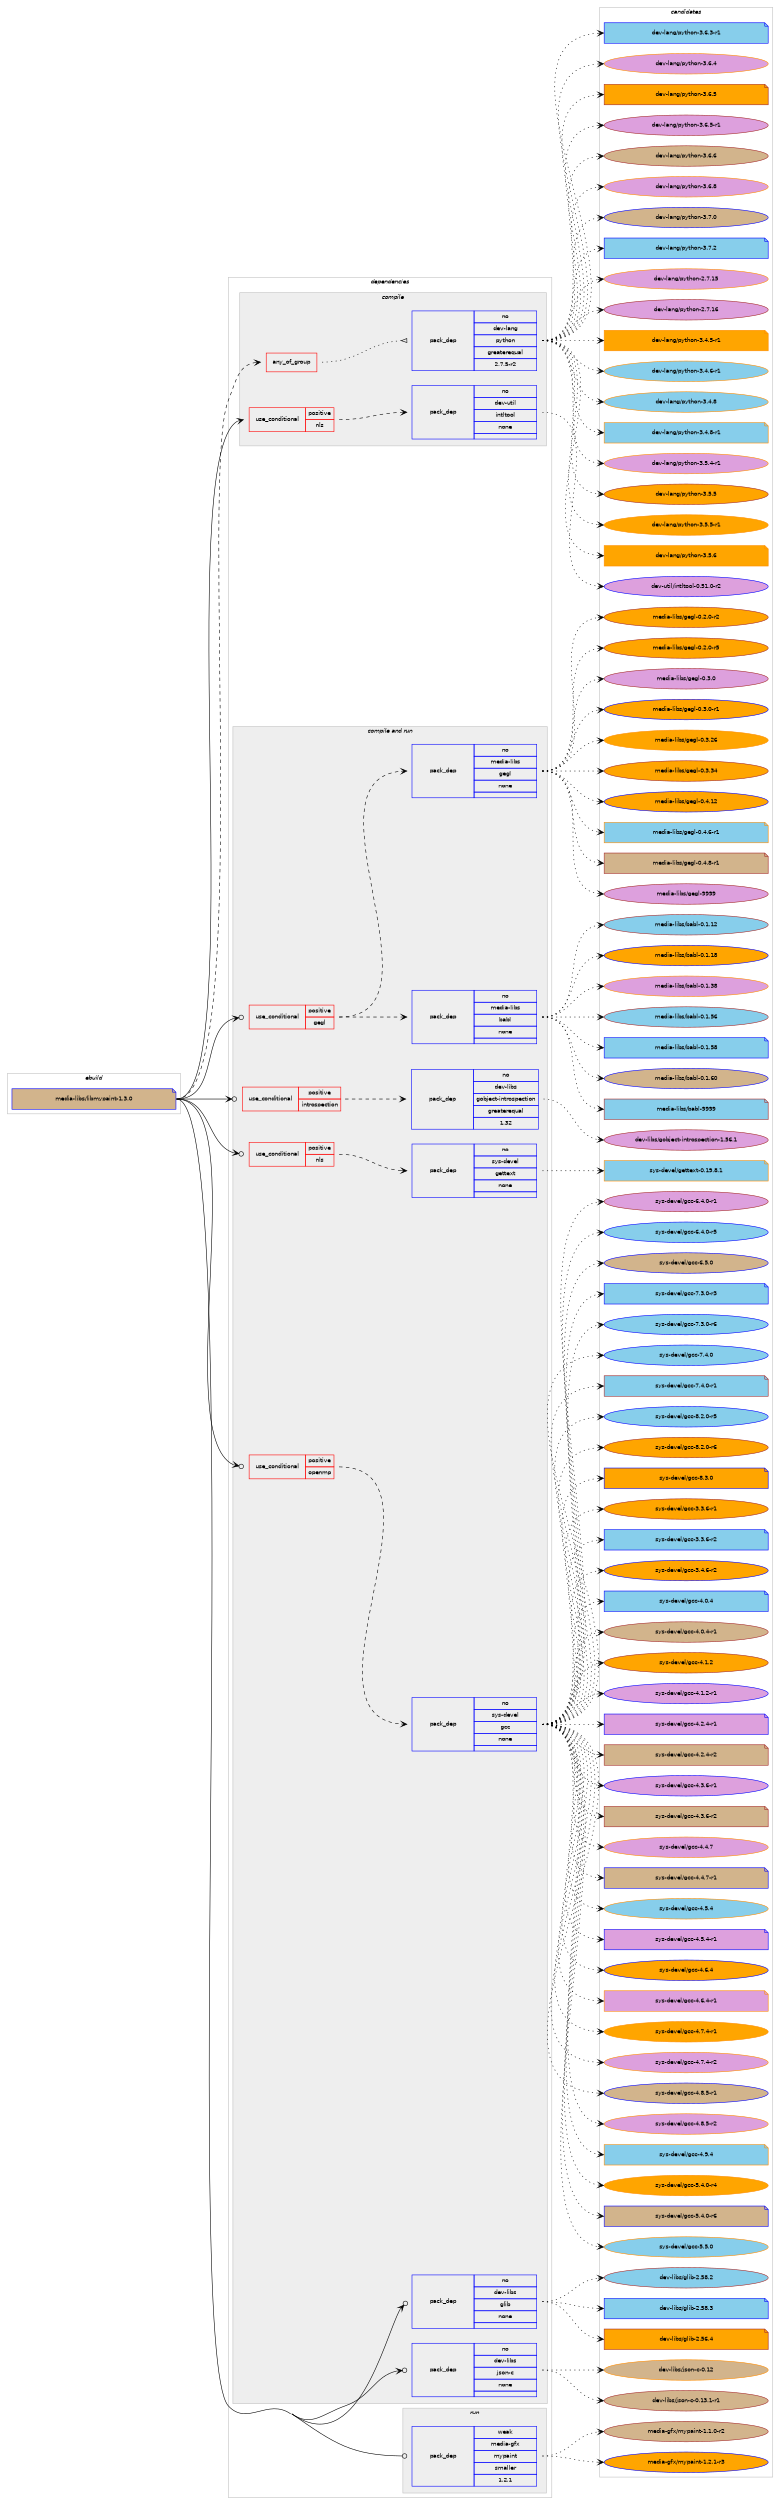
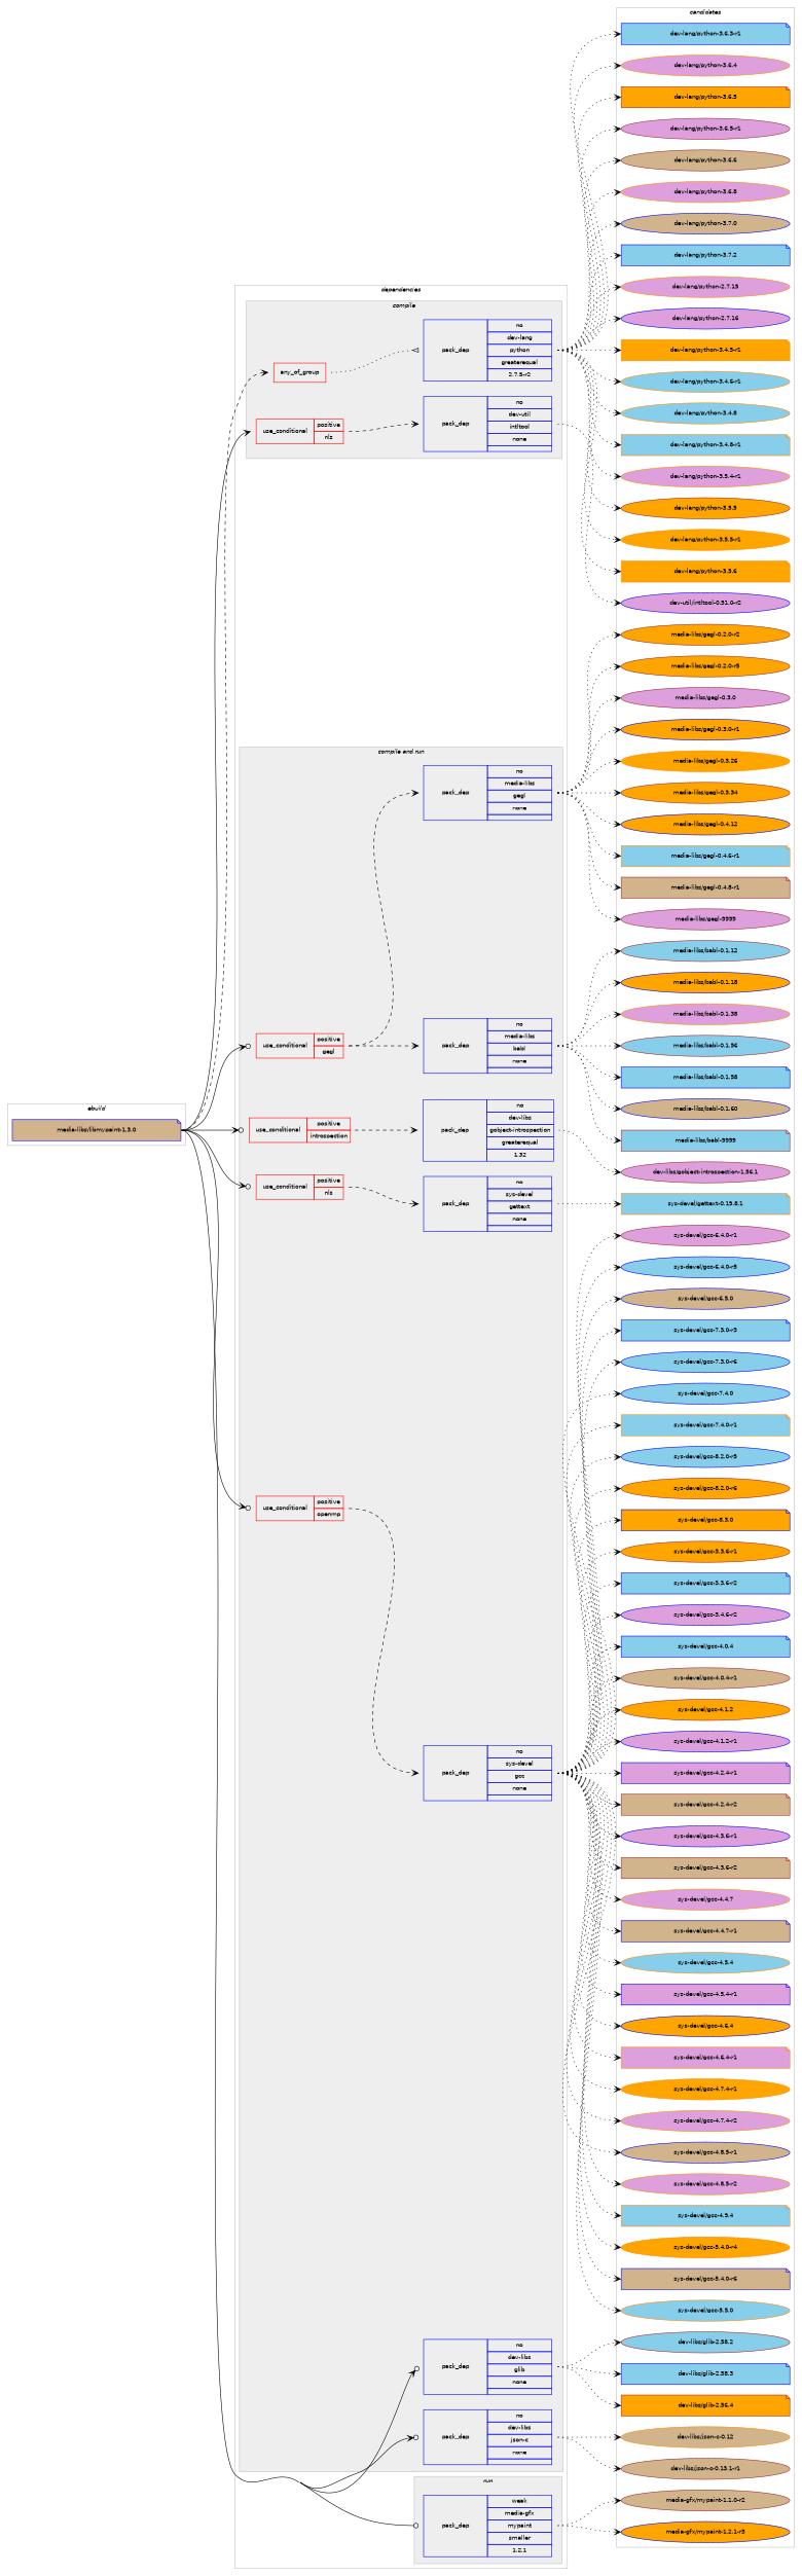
  digraph {
    compound=true
    concentrate=true
    fontname=Helvetica
    fontsize=10
    newrank=true
    rankdir=LR
    ranksep=1.5
    node [color=blue fillcolor=skyblue fontname=Helvetica fontsize=10 shape=ellipse style=filled]
    edge [arrowhead=vee headport=w style=dotted tailport=e weight=100]
    n1 [fillcolor=tan label="media-libs/libmypaint-1.3.0" shape=note width=4]
    n2 [label=<<TABLE BORDER="0" CELLBORDER="1" CELLSPACING="0" CELLPADDING="4" WIDTH="220"><TR><TD ROWSPAN="6" CELLPADDING="30">pack_dep</TD></TR><TR><TD WIDTH="110">no</TD></TR><TR><TD>dev-lang</TD></TR><TR><TD>python</TD></TR><TR><TD>greaterequal</TD></TR><TR><TD>2.7.5-r2</TD></TR></TABLE>> shape=none fillcolor="" style=""]
    n3 [color=red label=<<TABLE BORDER="0" CELLBORDER="1" CELLSPACING="0" CELLPADDING="4"><TR><TD CELLPADDING="10">any_of_group</TD></TR></TABLE>> shape=none fillcolor="" style=""]
    n4 [label=<<TABLE BORDER="0" CELLBORDER="1" CELLSPACING="0" CELLPADDING="4" WIDTH="220"><TR><TD ROWSPAN="6" CELLPADDING="30">pack_dep</TD></TR><TR><TD WIDTH="110">no</TD></TR><TR><TD>dev-util</TD></TR><TR><TD>intltool</TD></TR><TR><TD>none</TD></TR><TR><TD></TD></TR></TABLE>> shape=none fillcolor="" style=""]
    n5 [color=red label=<<TABLE BORDER="0" CELLBORDER="1" CELLSPACING="0" CELLPADDING="4"><TR><TD ROWSPAN="3" CELLPADDING="10">use_conditional</TD></TR><TR><TD>positive</TD></TR><TR><TD>nls</TD></TR></TABLE>> shape=none fillcolor="" style=""]
    n6 [label=<<TABLE BORDER="0" CELLBORDER="1" CELLSPACING="0" CELLPADDING="4" WIDTH="220"><TR><TD ROWSPAN="6" CELLPADDING="30">pack_dep</TD></TR><TR><TD WIDTH="110">no</TD></TR><TR><TD>media-libs</TD></TR><TR><TD>babl</TD></TR><TR><TD>none</TD></TR><TR><TD></TD></TR></TABLE>> shape=none fillcolor="" style=""]
    n7 [label=<<TABLE BORDER="0" CELLBORDER="1" CELLSPACING="0" CELLPADDING="4" WIDTH="220"><TR><TD ROWSPAN="6" CELLPADDING="30">pack_dep</TD></TR><TR><TD WIDTH="110">no</TD></TR><TR><TD>media-libs</TD></TR><TR><TD>gegl</TD></TR><TR><TD>none</TD></TR><TR><TD></TD></TR></TABLE>> shape=none fillcolor="" style=""]
    n8 [color=red label=<<TABLE BORDER="0" CELLBORDER="1" CELLSPACING="0" CELLPADDING="4"><TR><TD ROWSPAN="3" CELLPADDING="10">use_conditional</TD></TR><TR><TD>positive</TD></TR><TR><TD>gegl</TD></TR></TABLE>> shape=none fillcolor="" style=""]
    n9 [label=<<TABLE BORDER="0" CELLBORDER="1" CELLSPACING="0" CELLPADDING="4" WIDTH="220"><TR><TD ROWSPAN="6" CELLPADDING="30">pack_dep</TD></TR><TR><TD WIDTH="110">no</TD></TR><TR><TD>dev-libs</TD></TR><TR><TD>gobject-introspection</TD></TR><TR><TD>greaterequal</TD></TR><TR><TD>1.32</TD></TR></TABLE>> shape=none fillcolor="" style=""]
    n10 [color=red label=<<TABLE BORDER="0" CELLBORDER="1" CELLSPACING="0" CELLPADDING="4"><TR><TD ROWSPAN="3" CELLPADDING="10">use_conditional</TD></TR><TR><TD>positive</TD></TR><TR><TD>introspection</TD></TR></TABLE>> shape=none fillcolor="" style=""]
    n11 [label=<<TABLE BORDER="0" CELLBORDER="1" CELLSPACING="0" CELLPADDING="4" WIDTH="220"><TR><TD ROWSPAN="6" CELLPADDING="30">pack_dep</TD></TR><TR><TD WIDTH="110">no</TD></TR><TR><TD>sys-devel</TD></TR><TR><TD>gettext</TD></TR><TR><TD>none</TD></TR><TR><TD></TD></TR></TABLE>> shape=none fillcolor="" style=""]
    n12 [color=red label=<<TABLE BORDER="0" CELLBORDER="1" CELLSPACING="0" CELLPADDING="4"><TR><TD ROWSPAN="3" CELLPADDING="10">use_conditional</TD></TR><TR><TD>positive</TD></TR><TR><TD>nls</TD></TR></TABLE>> shape=none fillcolor="" style=""]
    n13 [label=<<TABLE BORDER="0" CELLBORDER="1" CELLSPACING="0" CELLPADDING="4" WIDTH="220"><TR><TD ROWSPAN="6" CELLPADDING="30">pack_dep</TD></TR><TR><TD WIDTH="110">no</TD></TR><TR><TD>sys-devel</TD></TR><TR><TD>gcc</TD></TR><TR><TD>none</TD></TR><TR><TD></TD></TR></TABLE>> shape=none fillcolor="" style=""]
    n14 [color=red label=<<TABLE BORDER="0" CELLBORDER="1" CELLSPACING="0" CELLPADDING="4"><TR><TD ROWSPAN="3" CELLPADDING="10">use_conditional</TD></TR><TR><TD>positive</TD></TR><TR><TD>openmp</TD></TR></TABLE>> shape=none fillcolor="" style=""]
    n15 [label=<<TABLE BORDER="0" CELLBORDER="1" CELLSPACING="0" CELLPADDING="4" WIDTH="220"><TR><TD ROWSPAN="6" CELLPADDING="30">pack_dep</TD></TR><TR><TD WIDTH="110">no</TD></TR><TR><TD>dev-libs</TD></TR><TR><TD>glib</TD></TR><TR><TD>none</TD></TR><TR><TD></TD></TR></TABLE>> shape=none fillcolor="" style=""]
    n16 [label=<<TABLE BORDER="0" CELLBORDER="1" CELLSPACING="0" CELLPADDING="4" WIDTH="220"><TR><TD ROWSPAN="6" CELLPADDING="30">pack_dep</TD></TR><TR><TD WIDTH="110">no</TD></TR><TR><TD>dev-libs</TD></TR><TR><TD>json-c</TD></TR><TR><TD>none</TD></TR><TR><TD></TD></TR></TABLE>> shape=none fillcolor="" style=""]
    n17 [label=<<TABLE BORDER="0" CELLBORDER="1" CELLSPACING="0" CELLPADDING="4" WIDTH="220"><TR><TD ROWSPAN="6" CELLPADDING="30">pack_dep</TD></TR><TR><TD WIDTH="110">weak</TD></TR><TR><TD>media-gfx</TD></TR><TR><TD>mypaint</TD></TR><TR><TD>smaller</TD></TR><TR><TD>1.2.1</TD></TR></TABLE>> shape=none fillcolor="" style=""]
    n18 [color=darkorange fillcolor=plum label="dev-lang/python-2.7.15" width=4]
-   n19 [color=brown fillcolor=plum label="dev-lang/python-2.7.16" width=4]
+   n19 [fillcolor=plum label="dev-lang/python-2.7.16" width=4]
    n20 [color=darkorange fillcolor=orange label="dev-lang/python-3.4.5-r1" shape=note width=4]
    n21 [color=darkorange label="dev-lang/python-3.4.6-r1" width=4]
    n22 [color=darkorange label="dev-lang/python-3.4.8" width=4]
    n23 [color=darkorange label="dev-lang/python-3.4.8-r1" shape=note width=4]
    n24 [color=darkorange fillcolor=plum label="dev-lang/python-3.5.4-r1" width=4]
    n25 [color=brown fillcolor=orange label="dev-lang/python-3.5.5" width=4]
    n26 [color=darkorange fillcolor=orange label="dev-lang/python-3.5.5-r1" width=4]
    n27 [color=darkorange fillcolor=orange label="dev-lang/python-3.5.6" shape=note width=4]
    n28 [label="dev-lang/python-3.6.3-r1" shape=note width=4]
    n29 [color=darkorange fillcolor=plum label="dev-lang/python-3.6.4" width=4]
    n30 [color=brown fillcolor=orange label="dev-lang/python-3.6.5" shape=note width=4]
    n31 [color=brown fillcolor=plum label="dev-lang/python-3.6.5-r1" width=4]
    n32 [color=brown fillcolor=tan label="dev-lang/python-3.6.6" width=4]
    n33 [color=darkorange fillcolor=plum label="dev-lang/python-3.6.8" width=4]
    n34 [fillcolor=tan label="dev-lang/python-3.7.0" width=4]
    n35 [label="dev-lang/python-3.7.2" shape=note width=4]
    n36 [fillcolor=plum label="dev-util/intltool-0.51.0-r2" width=4]
    n37 [color=brown label="media-libs/babl-0.1.12" width=4]
    n38 [fillcolor=orange label="media-libs/babl-0.1.18" width=4]
    n39 [color=darkorange fillcolor=plum label="media-libs/babl-0.1.38" width=4]
    n40 [color=brown label="media-libs/babl-0.1.56" width=4]
    n41 [label="media-libs/babl-0.1.58" shape=note width=4]
    n42 [fillcolor=tan label="media-libs/babl-0.1.60" width=4]
    n43 [color=brown label="media-libs/babl-9999" shape=note width=4]
    n44 [color=brown fillcolor=orange label="media-libs/gegl-0.2.0-r2" width=4]
    n45 [color=brown fillcolor=orange label="media-libs/gegl-0.2.0-r5" width=4]
    n46 [color=brown fillcolor=plum label="media-libs/gegl-0.3.0" width=4]
    n47 [fillcolor=orange label="media-libs/gegl-0.3.0-r1" width=4]
    n48 [color=darkorange fillcolor=orange label="media-libs/gegl-0.3.26" width=4]
    n49 [color=brown fillcolor=orange label="media-libs/gegl-0.3.34" width=4]
    n50 [fillcolor=orange label="media-libs/gegl-0.4.12" width=4]
    n51 [color=darkorange label="media-libs/gegl-0.4.6-r1" shape=note width=4]
    n52 [color=brown fillcolor=tan label="media-libs/gegl-0.4.8-r1" shape=note width=4]
    n53 [color=brown fillcolor=plum label="media-libs/gegl-9999" width=4]
    n54 [color=brown fillcolor=plum label="dev-libs/gobject-introspection-1.56.1" width=4]
    n55 [color=darkorange label="sys-devel/gettext-0.19.8.1" shape=note width=4]
    n56 [color=brown fillcolor=orange label="sys-devel/gcc-3.3.6-r1" width=4]
    n57 [label="sys-devel/gcc-3.3.6-r2" shape=note width=4]
-   n58 [fillcolor=orange label="sys-devel/gcc-3.4.6-r2" width=4]
+   n58 [fillcolor=plum label="sys-devel/gcc-3.4.6-r2" width=4]
    n59 [label="sys-devel/gcc-4.0.4" shape=note width=4]
    n60 [color=brown fillcolor=tan label="sys-devel/gcc-4.0.4-r1" width=4]
    n61 [color=brown fillcolor=orange label="sys-devel/gcc-4.1.2" width=4]
    n62 [fillcolor=plum label="sys-devel/gcc-4.1.2-r1" width=4]
    n63 [fillcolor=plum label="sys-devel/gcc-4.2.4-r1" shape=note width=4]
    n64 [color=brown fillcolor=tan label="sys-devel/gcc-4.2.4-r2" shape=note width=4]
    n65 [fillcolor=plum label="sys-devel/gcc-4.3.6-r1" width=4]
    n66 [color=brown fillcolor=tan label="sys-devel/gcc-4.3.6-r2" shape=note width=4]
    n67 [color=darkorange fillcolor=plum label="sys-devel/gcc-4.4.7" width=4]
    n68 [fillcolor=tan label="sys-devel/gcc-4.4.7-r1" shape=note width=4]
    n69 [color=darkorange label="sys-devel/gcc-4.5.4" width=4]
    n70 [fillcolor=plum label="sys-devel/gcc-4.5.4-r1" shape=note width=4]
    n71 [fillcolor=orange label="sys-devel/gcc-4.6.4" width=4]
    n72 [color=darkorange fillcolor=plum label="sys-devel/gcc-4.6.4-r1" shape=note width=4]
    n73 [color=darkorange fillcolor=orange label="sys-devel/gcc-4.7.4-r1" width=4]
    n74 [color=darkorange fillcolor=plum label="sys-devel/gcc-4.7.4-r2" width=4]
    n75 [fillcolor=tan label="sys-devel/gcc-4.8.5-r1" width=4]
    n76 [color=darkorange fillcolor=plum label="sys-devel/gcc-4.8.5-r2" width=4]
    n77 [color=darkorange label="sys-devel/gcc-4.9.4" shape=note width=4]
    n78 [color=darkorange fillcolor=orange label="sys-devel/gcc-5.4.0-r4" width=4]
    n79 [fillcolor=tan label="sys-devel/gcc-5.4.0-r6" shape=note width=4]
    n80 [color=darkorange label="sys-devel/gcc-5.5.0" width=4]
    n81 [color=brown fillcolor=plum label="sys-devel/gcc-6.4.0-r1" width=4]
    n82 [label="sys-devel/gcc-6.4.0-r5" width=4]
    n83 [fillcolor=tan label="sys-devel/gcc-6.5.0" width=4]
    n84 [label="sys-devel/gcc-7.3.0-r3" shape=note width=4]
    n85 [label="sys-devel/gcc-7.3.0-r6" width=4]
    n86 [label="sys-devel/gcc-7.4.0" width=4]
-   n87 [color=brown label="sys-devel/gcc-7.4.0-r1" shape=note width=4]
+   n87 [color=darkorange label="sys-devel/gcc-7.4.0-r1" shape=note width=4]
    n88 [label="sys-devel/gcc-8.2.0-r5" width=4]
    n89 [color=brown fillcolor=orange label="sys-devel/gcc-8.2.0-r6" width=4]
    n90 [fillcolor=orange label="sys-devel/gcc-8.3.0" shape=note width=4]
    n91 [color=brown fillcolor=orange label="dev-libs/glib-2.56.4" shape=note width=4]
    n92 [color=brown label="dev-libs/glib-2.58.2" width=4]
    n93 [label="dev-libs/glib-2.58.3" shape=note width=4]
    n94 [color=darkorange fillcolor=tan label="dev-libs/json-c-0.12" width=4]
    n95 [color=brown fillcolor=tan label="dev-libs/json-c-0.13.1-r1" width=4]
    n96 [color=brown fillcolor=tan label="media-gfx/mypaint-1.1.0-r2" width=4]
    n97 [fillcolor=orange label="media-gfx/mypaint-1.2.1-r3" width=4]
    subgraph cluster_1 {
      color=gray
      label=<<i>dependencies</i>>
      subgraph cluster_2 {
        color=gray
        fillcolor="#eeeeee"
        label=<<i>compile</i>>
        style=filled
        subgraph sub_3 {
          color=gray
          fillcolor="#eeeeee"
          label=<<i>compile</i>>
          style=filled
          n3
          subgraph sub_4 {
            color=gray
            fillcolor="#eeeeee"
            label=<<i>compile</i>>
            style=filled
            n2
          }
        }
        subgraph sub_5 {
          color=gray
          fillcolor="#eeeeee"
          label=<<i>compile</i>>
          style=filled
          n5
          subgraph sub_6 {
            color=gray
            fillcolor="#eeeeee"
            label=<<i>compile</i>>
            style=filled
            n4
          }
        }
      }
      subgraph cluster_7 {
        color=gray
        fillcolor="#eeeeee"
        label=<<i>compile and run</i>>
        style=filled
        subgraph sub_8 {
          color=gray
          fillcolor="#eeeeee"
          label=<<i>compile and run</i>>
          style=filled
          n8
          subgraph sub_9 {
            color=gray
            fillcolor="#eeeeee"
            label=<<i>compile and run</i>>
            style=filled
            n6
          }
          subgraph sub_10 {
            color=gray
            fillcolor="#eeeeee"
            label=<<i>compile and run</i>>
            style=filled
            n7
          }
        }
        subgraph sub_11 {
          color=gray
          fillcolor="#eeeeee"
          label=<<i>compile and run</i>>
          style=filled
          n10
          subgraph sub_12 {
            color=gray
            fillcolor="#eeeeee"
            label=<<i>compile and run</i>>
            style=filled
            n9
          }
        }
        subgraph sub_13 {
          color=gray
          fillcolor="#eeeeee"
          label=<<i>compile and run</i>>
          style=filled
          n12
          subgraph sub_14 {
            color=gray
            fillcolor="#eeeeee"
            label=<<i>compile and run</i>>
            style=filled
            n11
          }
        }
        subgraph sub_15 {
          color=gray
          fillcolor="#eeeeee"
          label=<<i>compile and run</i>>
          style=filled
          n14
          subgraph sub_16 {
            color=gray
            fillcolor="#eeeeee"
            label=<<i>compile and run</i>>
            style=filled
            n13
          }
        }
        subgraph sub_17 {
          color=gray
          fillcolor="#eeeeee"
          label=<<i>compile and run</i>>
          style=filled
          n15
        }
        subgraph sub_18 {
          color=gray
          fillcolor="#eeeeee"
          label=<<i>compile and run</i>>
          style=filled
          n16
        }
      }
      subgraph cluster_19 {
        color=gray
        fillcolor="#eeeeee"
        label=<<i>run</i>>
        style=filled
        subgraph sub_20 {
          color=gray
          fillcolor="#eeeeee"
          label=<<i>run</i>>
          style=filled
          n17
        }
      }
    }
    subgraph cluster_21 {
      color=gray
      label=<<i>ebuild</i>>
      rank=same
      n1
    }
    subgraph cluster_22 {
      color=gray
      label=<<i>candidates</i>>
      rank=same
      subgraph sub_23 {
        color=black
        label=<<i>candidates</i>>
        nodesep=1
        rank=same
        n18
        n19
        n20
        n21
        n22
        n23
        n24
        n25
        n26
        n27
        n28
        n29
        n30
        n31
        n32
        n33
        n34
        n35
      }
      subgraph sub_24 {
        color=black
        label=<<i>candidates</i>>
        nodesep=1
        rank=same
        n36
      }
      subgraph sub_25 {
        color=black
        label=<<i>candidates</i>>
        nodesep=1
        rank=same
        n37
        n38
        n39
        n40
        n41
        n42
        n43
      }
      subgraph sub_26 {
        color=black
        label=<<i>candidates</i>>
        nodesep=1
        rank=same
        n44
        n45
        n46
        n47
        n48
        n49
        n50
        n51
        n52
        n53
      }
      subgraph sub_27 {
        color=black
        label=<<i>candidates</i>>
        nodesep=1
        rank=same
        n54
      }
      subgraph sub_28 {
        color=black
        label=<<i>candidates</i>>
        nodesep=1
        rank=same
        n55
      }
      subgraph sub_29 {
        color=black
        label=<<i>candidates</i>>
        nodesep=1
        rank=same
        n56
        n57
        n58
        n59
        n60
        n61
        n62
        n63
        n64
        n65
        n66
        n67
        n68
        n69
        n70
        n71
        n72
        n73
        n74
        n75
        n76
        n77
        n78
        n79
        n80
        n81
        n82
        n83
        n84
        n85
        n86
        n87
        n88
        n89
        n90
      }
      subgraph sub_30 {
        color=black
        label=<<i>candidates</i>>
        nodesep=1
        rank=same
        n91
        n92
        n93
      }
      subgraph sub_31 {
        color=black
        label=<<i>candidates</i>>
        nodesep=1
        rank=same
        n94
        n95
      }
      subgraph sub_32 {
        color=black
        label=<<i>candidates</i>>
        nodesep=1
        rank=same
        n96
        n97
      }
    }
    n1 -> n3 [style=dashed weight=20]
    n1 -> n5 [style=solid weight=20]
    n1 -> n8 [arrowhead=odotvee style=solid weight=20]
    n1 -> n10 [arrowhead=odotvee style=solid weight=20]
    n1 -> n12 [arrowhead=odotvee style=solid weight=20]
    n1 -> n14 [arrowhead=odotvee style=solid weight=20]
    n1 -> n15 [arrowhead=odotvee style=solid weight=20]
    n1 -> n16 [arrowhead=odotvee style=solid weight=20]
    n1 -> n17 [arrowhead=odot style=solid weight=20]
    n2 -> n18
    n2 -> n19
    n2 -> n20
    n2 -> n21
    n2 -> n22
    n2 -> n23
    n2 -> n24
    n2 -> n25
    n2 -> n26
    n2 -> n27
    n2 -> n28
    n2 -> n29
    n2 -> n30
    n2 -> n31
    n2 -> n32
    n2 -> n33
    n2 -> n34
    n2 -> n35
    n3 -> n2 [arrowhead=oinv weight=20]
    n4 -> n36
    n5 -> n4 [style=dashed weight=20]
    n6 -> n37
    n6 -> n38
    n6 -> n39
    n6 -> n40
    n6 -> n41
    n6 -> n42
    n6 -> n43
    n7 -> n44
    n7 -> n45
    n7 -> n46
    n7 -> n47
    n7 -> n48
    n7 -> n49
    n7 -> n50
    n7 -> n51
    n7 -> n52
    n7 -> n53
    n8 -> n6 [style=dashed weight=20]
    n8 -> n7 [style=dashed weight=20]
    n9 -> n54
    n10 -> n9 [style=dashed weight=20]
    n11 -> n55
    n12 -> n11 [style=dashed weight=20]
    n13 -> n56
    n13 -> n57
    n13 -> n58
    n13 -> n59
    n13 -> n60
    n13 -> n61
    n13 -> n62
    n13 -> n63
    n13 -> n64
    n13 -> n65
    n13 -> n66
    n13 -> n67
    n13 -> n68
    n13 -> n69
    n13 -> n70
    n13 -> n71
    n13 -> n72
    n13 -> n73
    n13 -> n74
    n13 -> n75
    n13 -> n76
    n13 -> n77
    n13 -> n78
    n13 -> n79
    n13 -> n80
    n13 -> n81
    n13 -> n82
    n13 -> n83
    n13 -> n84
    n13 -> n85
    n13 -> n86
    n13 -> n87
    n13 -> n88
    n13 -> n89
    n13 -> n90
    n14 -> n13 [style=dashed weight=20]
    n15 -> n91
    n15 -> n92
    n15 -> n93
    n16 -> n94
    n16 -> n95
    n17 -> n96
    n17 -> n97
  }
